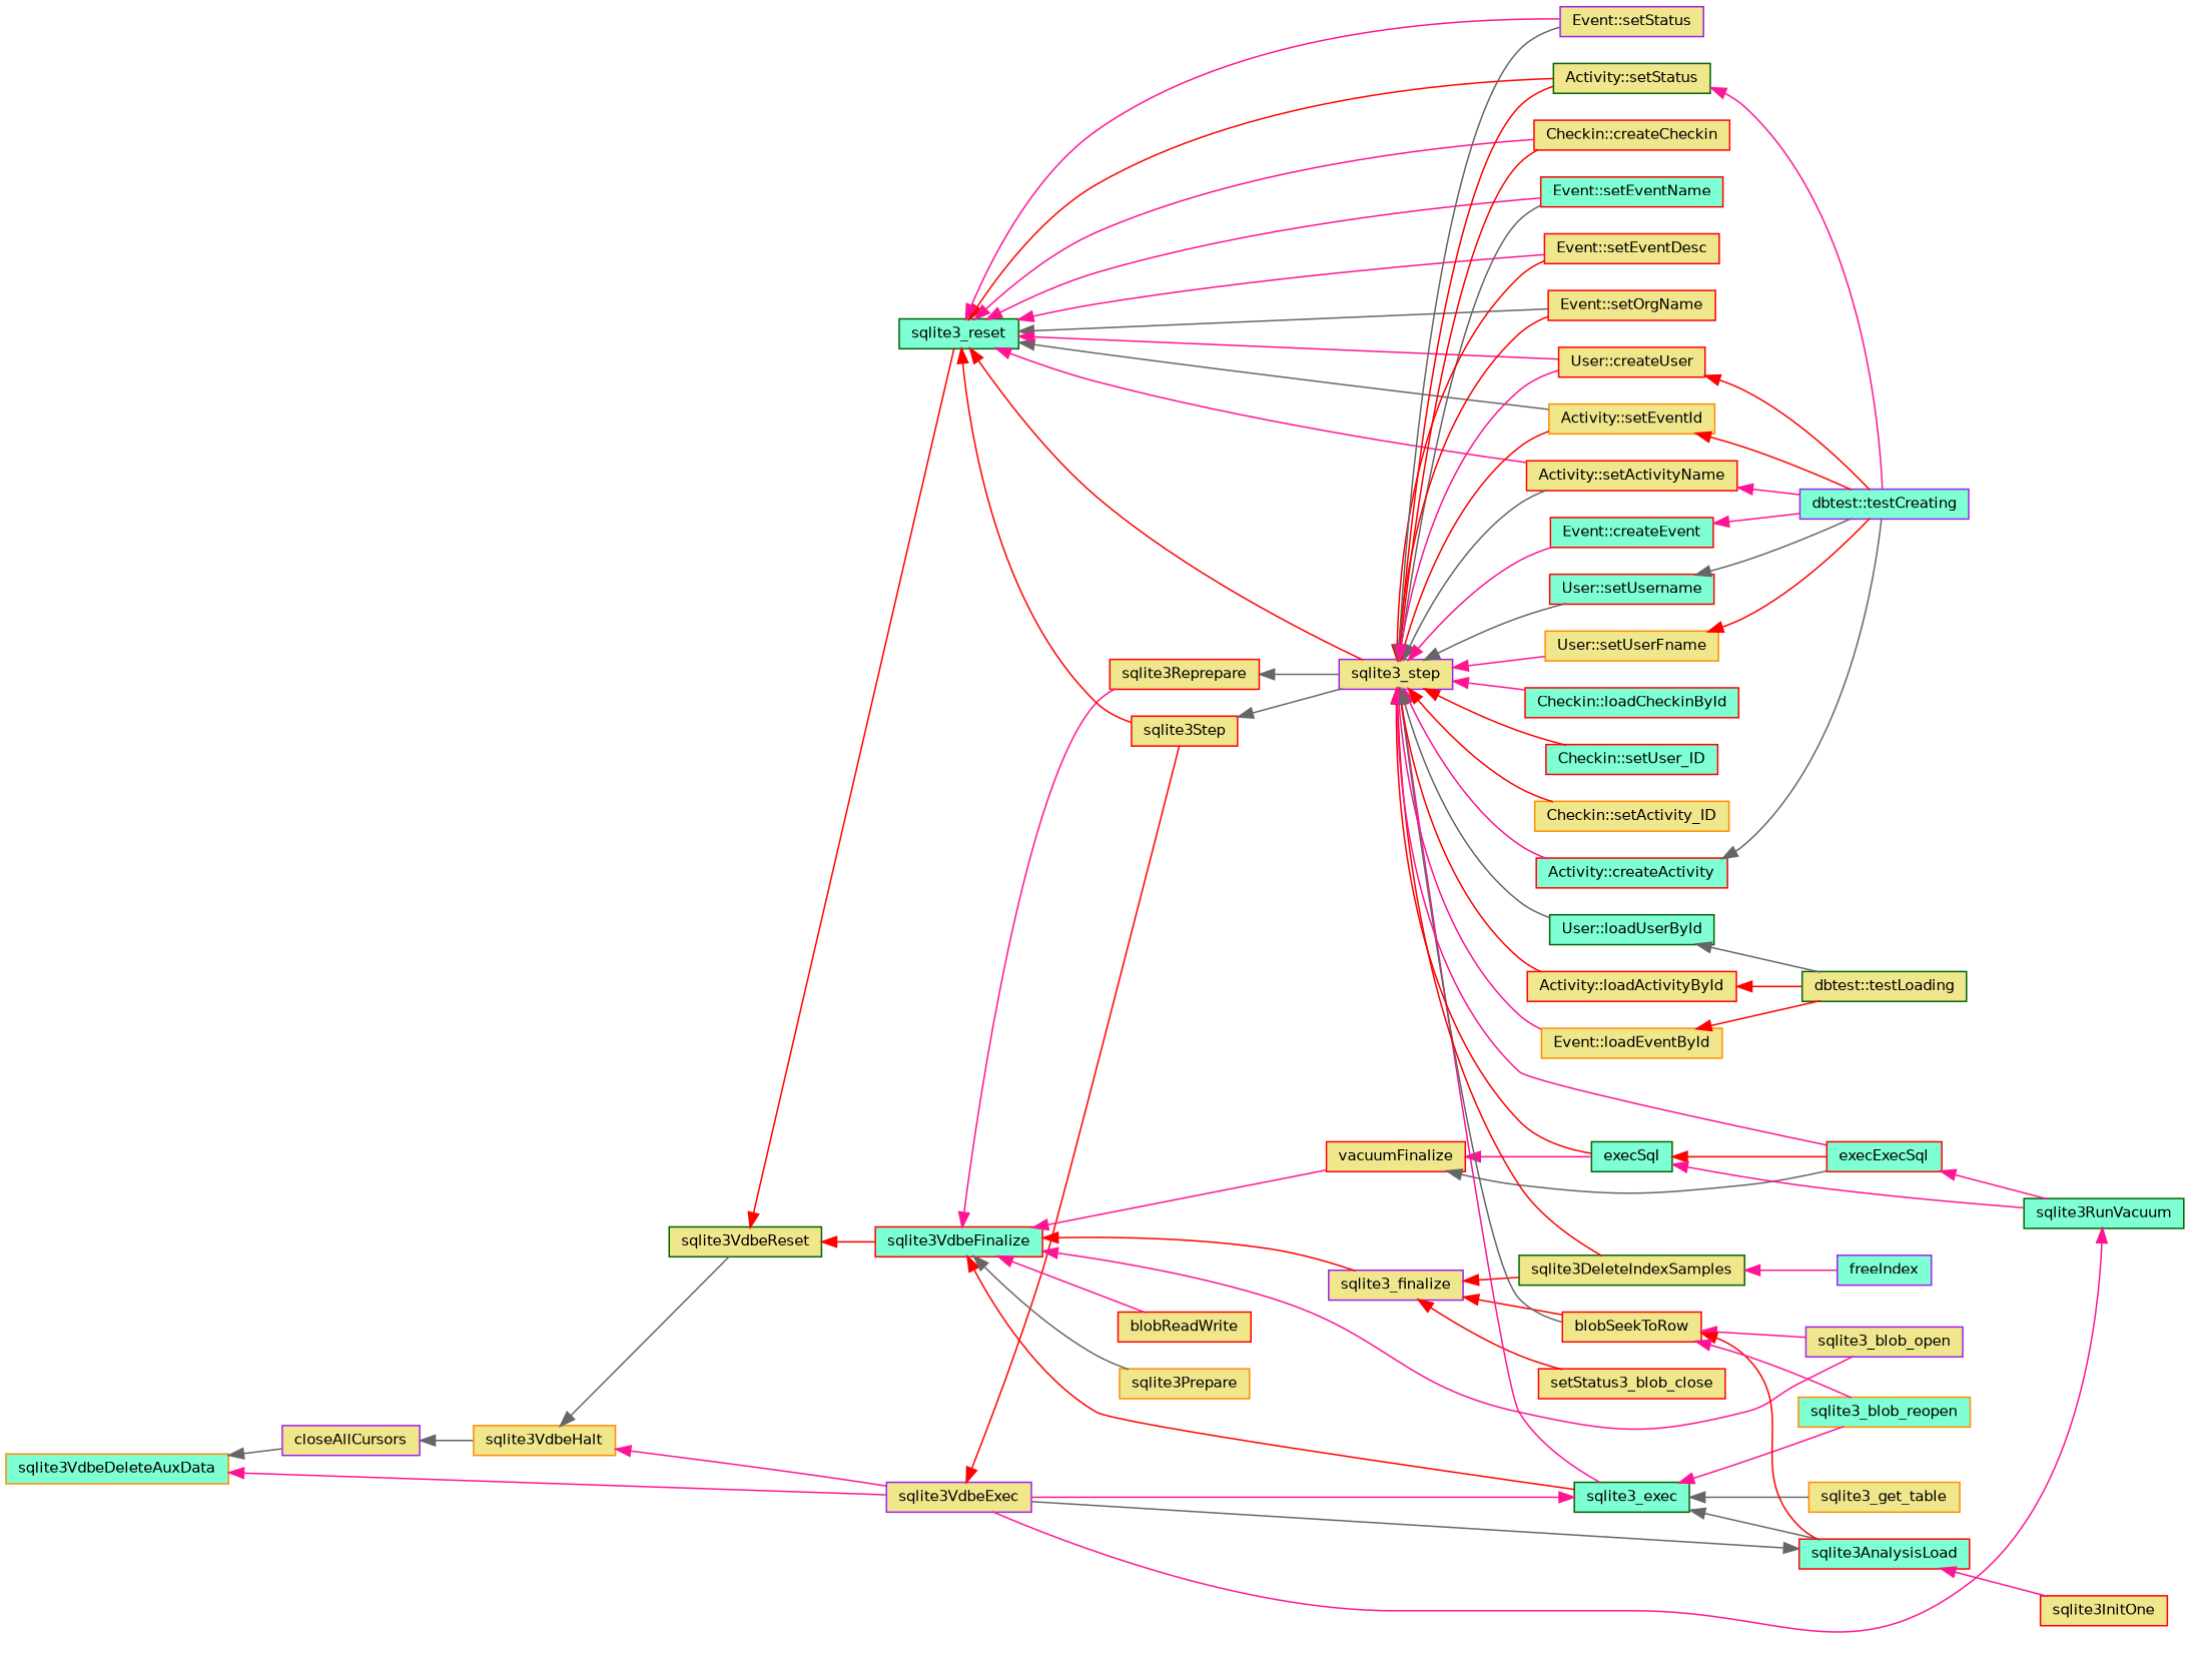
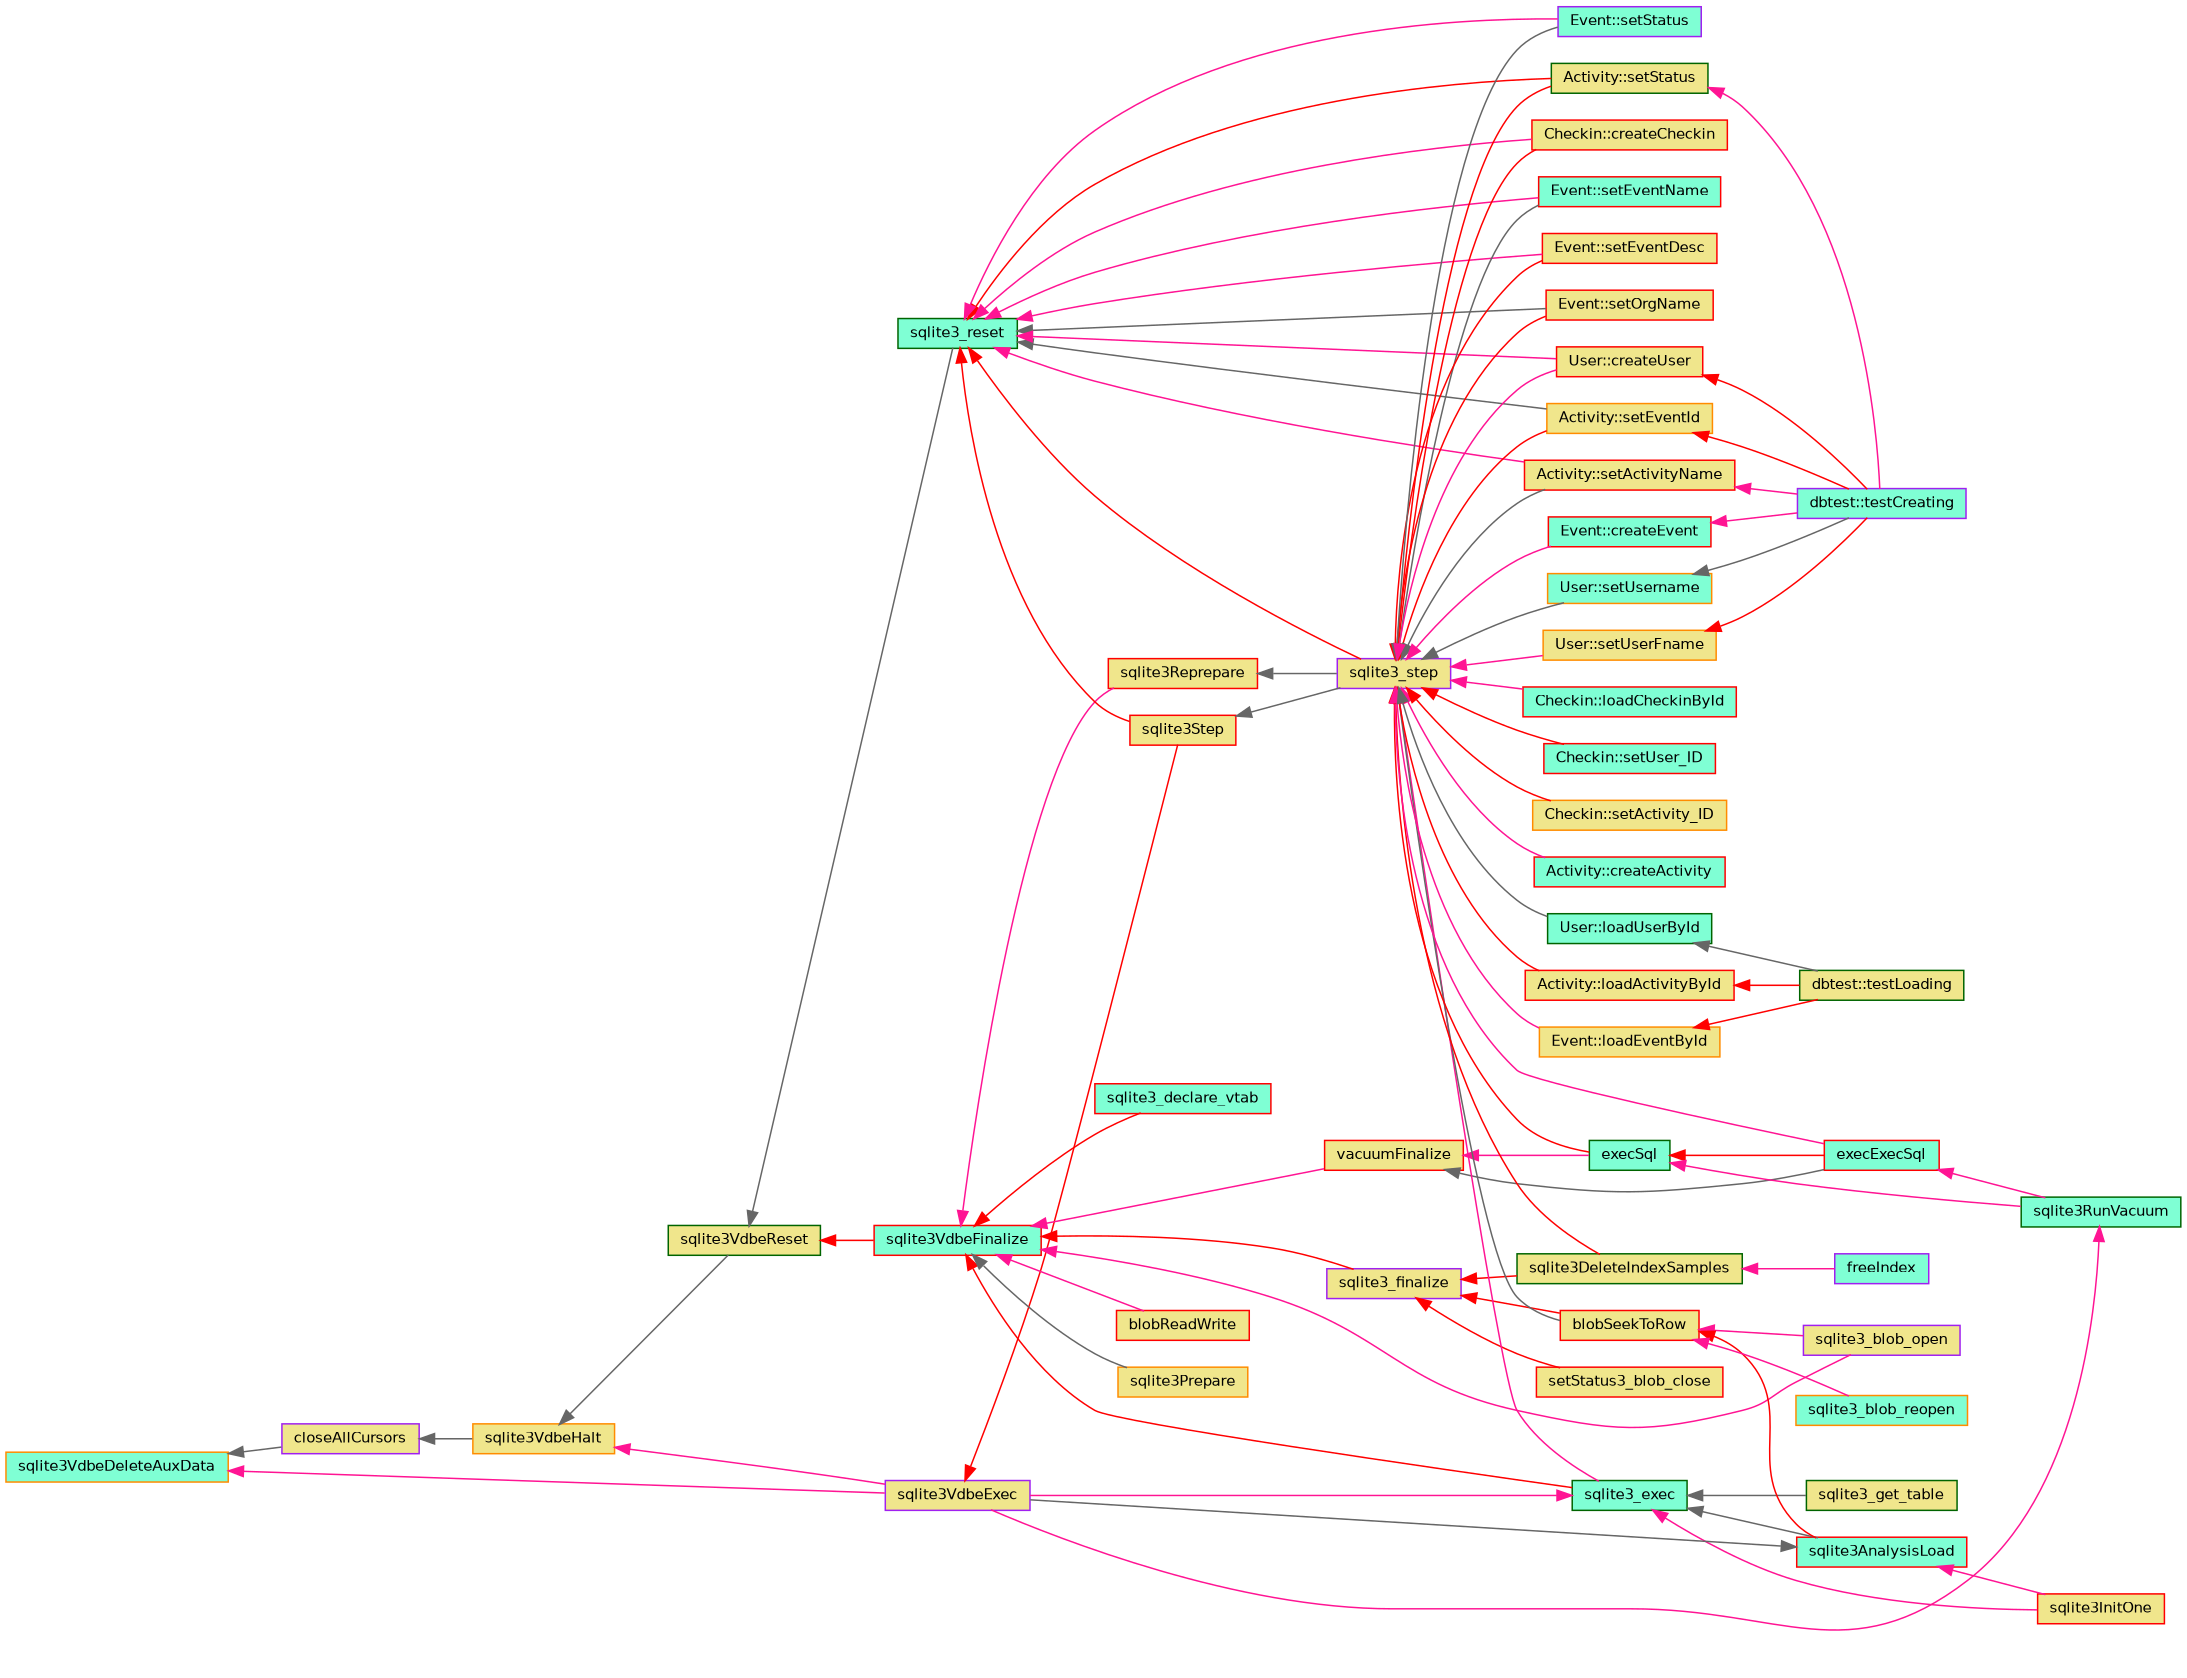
  digraph {
    fontname="DejaVu Sans"
    rankdir=LR
    node [color=red fillcolor=khaki fontname="DejaVu Sans" fontsize=10 shape=record style=filled]
    edge [color=deeppink dir=back fontname="DejaVu Sans" fontsize=10 labelfontname=FreeSans labelfontsize=10 style=solid]
    n1 [color=darkorange fillcolor=aquamarine fontcolor=black height=0.2 label=sqlite3VdbeDeleteAuxData width=0.4]
    n2 [color=purple height=0.2 label=closeAllCursors width=0.4]
    n3 [color=purple height=0.2 label=sqlite3VdbeExec width=0.4]
    n4 [color=darkorange height=0.2 label=sqlite3VdbeHalt width=0.4]
    n5 [height=0.2 label=sqlite3Step width=0.4]
    n6 [color=darkgreen height=0.2 label=sqlite3VdbeReset width=0.4]
    n7 [fillcolor=aquamarine height=0.2 label=sqlite3VdbeFinalize width=0.4]
    n8 [color=darkgreen fillcolor=aquamarine height=0.2 label=sqlite3_reset width=0.4]
    n9 [color=purple height=0.2 label=sqlite3_finalize width=0.4]
    n10 [color=purple height=0.2 label=sqlite3_blob_open width=0.4]
    n11 [color=darkgreen fillcolor=aquamarine height=0.2 label=sqlite3_exec width=0.4]
    n12 [height=0.2 label=blobReadWrite width=0.4]
    n13 [color=darkorange height=0.2 label=sqlite3Prepare width=0.4]
    n14 [height=0.2 label=sqlite3Reprepare width=0.4]
    n15 [height=0.2 label=vacuumFinalize width=0.4]
+   n16 [fillcolor=aquamarine height=0.2 label=sqlite3_declare_vtab width=0.4]
    n17 [color=purple height=0.2 label=sqlite3_step width=0.4]
    n18 [color=darkorange height=0.2 label="Activity::setEventId" width=0.4]
    n19 [height=0.2 label="Activity::setActivityName" width=0.4]
    n20 [color=darkgreen height=0.2 label="Activity::setStatus" width=0.4]
    n21 [height=0.2 label="Checkin::createCheckin" width=0.4]
    n22 [fillcolor=aquamarine height=0.2 label="Event::setEventName" width=0.4]
    n23 [height=0.2 label="Event::setEventDesc" width=0.4]
    n24 [height=0.2 label="Event::setOrgName" width=0.4]
-   n25 [color=purple height=0.2 label="Event::setStatus" width=0.4]
+   n25 [color=purple fillcolor=aquamarine height=0.2 label="Event::setStatus" width=0.4]
    n26 [height=0.2 label="User::createUser" width=0.4]
    n27 [height=0.2 label=blobSeekToRow width=0.4]
    n28 [height=0.2 label=setStatus3_blob_close width=0.4]
    n29 [color=darkgreen height=0.2 label=sqlite3DeleteIndexSamples width=0.4]
    n30 [fillcolor=aquamarine height=0.2 label=sqlite3AnalysisLoad width=0.4]
    n31 [height=0.2 label=sqlite3InitOne width=0.4]
-   n32 [color=darkorange height=0.2 label=sqlite3_get_table width=0.4]
+   n32 [color=darkgreen height=0.2 label=sqlite3_get_table width=0.4]
    n33 [color=darkgreen fillcolor=aquamarine height=0.2 label=execSql width=0.4]
    n34 [fillcolor=aquamarine height=0.2 label=execExecSql width=0.4]
    n35 [color=darkorange fillcolor=aquamarine height=0.2 label=sqlite3_blob_reopen width=0.4]
    n36 [color=purple fillcolor=aquamarine height=0.2 label=freeIndex width=0.4]
    n37 [fillcolor=aquamarine height=0.2 label="Activity::createActivity" width=0.4]
    n38 [height=0.2 label="Activity::loadActivityById" width=0.4]
    n39 [fillcolor=aquamarine height=0.2 label="Checkin::loadCheckinById" width=0.4]
    n40 [fillcolor=aquamarine height=0.2 label="Checkin::setUser_ID" width=0.4]
    n41 [color=darkorange height=0.2 label="Checkin::setActivity_ID" width=0.4]
    n42 [fillcolor=aquamarine height=0.2 label="Event::createEvent" width=0.4]
    n43 [color=darkorange height=0.2 label="Event::loadEventById" width=0.4]
    n44 [color=darkgreen fillcolor=aquamarine height=0.2 label="User::loadUserById" width=0.4]
-   n45 [fillcolor=aquamarine height=0.2 label="User::setUsername" width=0.4]
+   n45 [color=darkorange fillcolor=aquamarine height=0.2 label="User::setUsername" width=0.4]
    n46 [color=darkorange height=0.2 label="User::setUserFname" width=0.4]
    n47 [color=purple fillcolor=aquamarine height=0.2 label="dbtest::testCreating" width=0.4]
    n48 [color=darkgreen height=0.2 label="dbtest::testLoading" width=0.4]
    n49 [color=darkgreen fillcolor=aquamarine height=0.2 label=sqlite3RunVacuum width=0.4]
    n1 -> n2 [color=gray40]
    n1 -> n3
    n2 -> n4 [color=gray40]
    n3 -> n5 [color=red]
    n4 -> n3
    n4 -> n6 [color=gray40]
    n5 -> n17 [color=gray40]
    n6 -> n7 [color=red]
-   n6 -> n8 [color=red]
+   n6 -> n8 [color=gray40]
    n7 -> n9 [color=red]
    n7 -> n10
    n7 -> n11 [color=red]
    n7 -> n12
    n7 -> n13 [color=gray40]
    n7 -> n14
    n7 -> n15
+   n7 -> n16 [color=red]
    n8 -> n5 [color=red]
    n8 -> n17 [color=red]
    n8 -> n18 [color=gray40]
    n8 -> n19
    n8 -> n20 [color=red]
    n8 -> n21
    n8 -> n22
    n8 -> n23
    n8 -> n24 [color=gray40]
    n8 -> n25
    n8 -> n26
    n9 -> n27 [color=red]
    n9 -> n28 [color=red]
    n9 -> n29 [color=red]
    n11 -> n3
    n11 -> n30 [color=gray40]
-   n11 -> n35
+   n11 -> n31
    n11 -> n32 [color=gray40]
    n14 -> n17 [color=gray40]
    n15 -> n33
    n15 -> n34 [color=gray40]
    n17 -> n11
    n17 -> n18 [color=red]
    n17 -> n19 [color=gray40]
    n17 -> n20 [color=red]
    n17 -> n21 [color=red]
    n17 -> n22 [color=gray40]
    n17 -> n23 [color=red]
    n17 -> n24 [color=red]
    n17 -> n25 [color=gray40]
    n17 -> n26
    n17 -> n27 [color=gray40]
    n17 -> n29 [color=red]
    n17 -> n33 [color=red]
    n17 -> n34
    n17 -> n37
    n17 -> n38 [color=red]
    n17 -> n39
    n17 -> n40 [color=red]
    n17 -> n41 [color=red]
    n17 -> n42
    n17 -> n43
    n17 -> n44 [color=gray40]
    n17 -> n45 [color=gray40]
    n17 -> n46
    n18 -> n47 [color=red]
    n19 -> n47
    n20 -> n47
    n26 -> n47 [color=red]
    n27 -> n10
    n27 -> n30 [color=red]
    n27 -> n35
    n29 -> n36
    n30 -> n3 [color=gray40]
    n30 -> n31
    n33 -> n34 [color=red]
    n33 -> n49
    n34 -> n49
-   n37 -> n47 [color=gray40]
    n38 -> n48 [color=red]
    n42 -> n47
    n43 -> n48 [color=red]
    n44 -> n48 [color=gray40]
    n45 -> n47 [color=gray40]
    n46 -> n47 [color=red]
    n49 -> n3
  }
